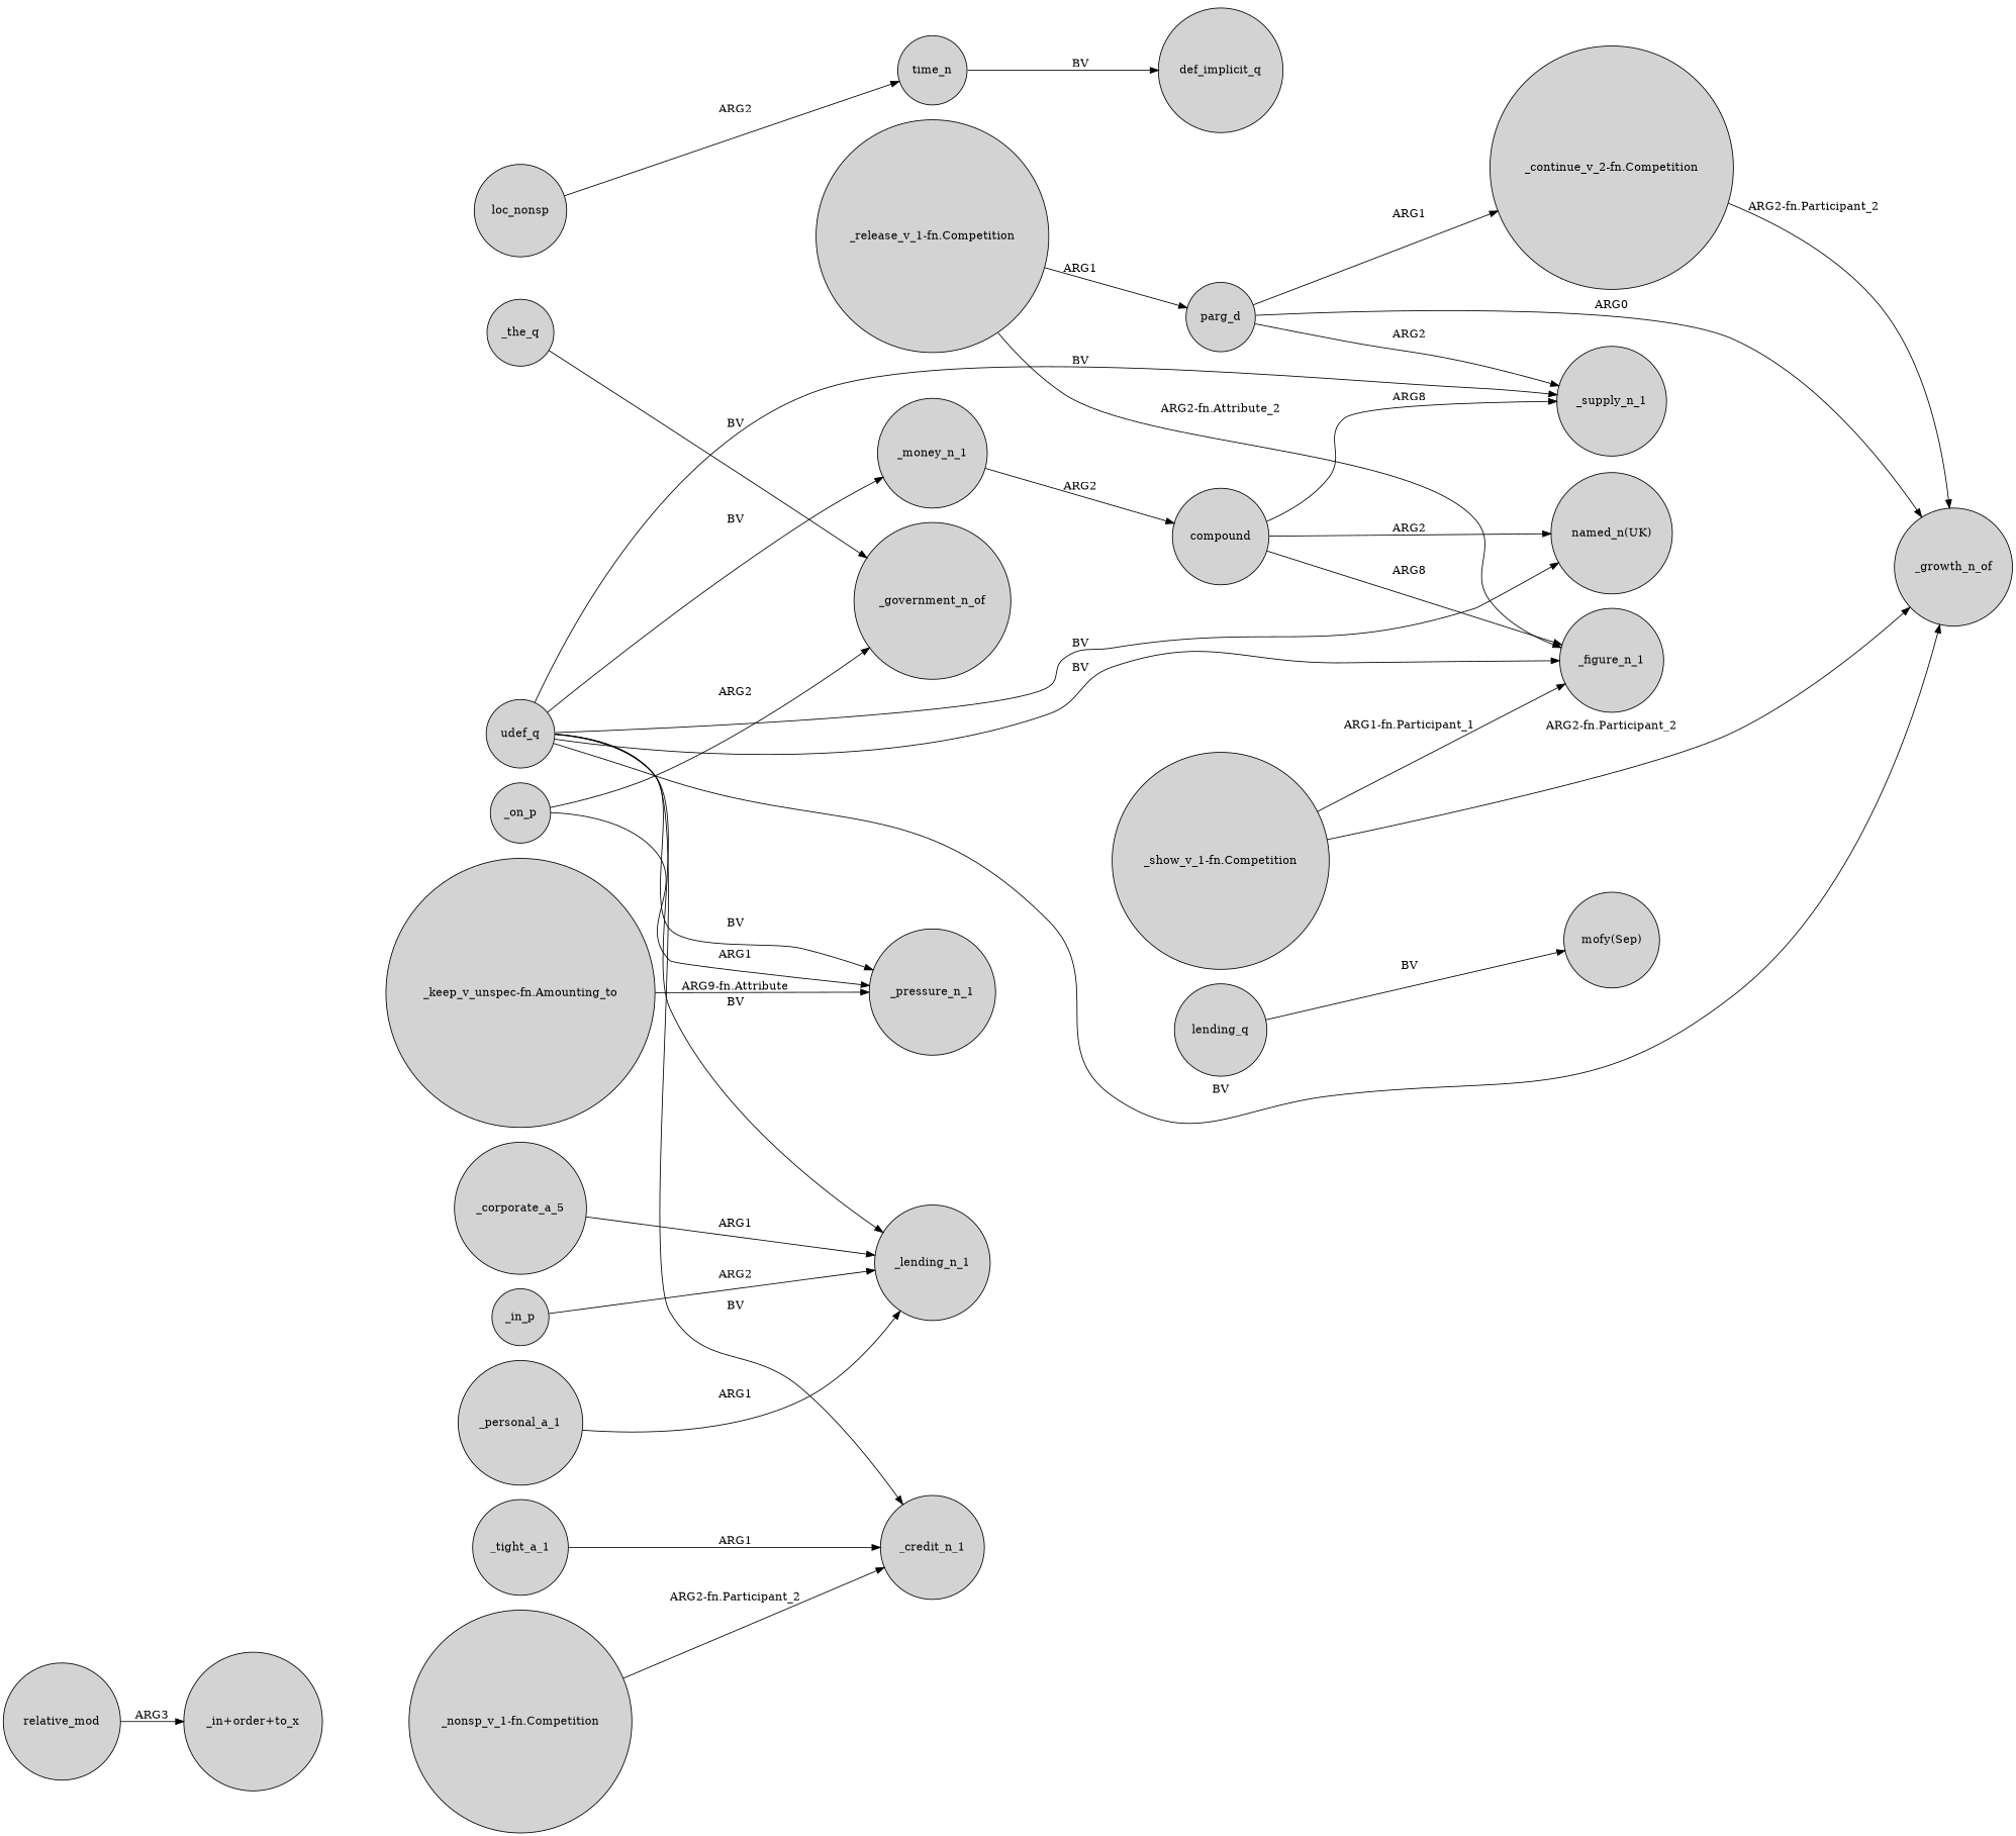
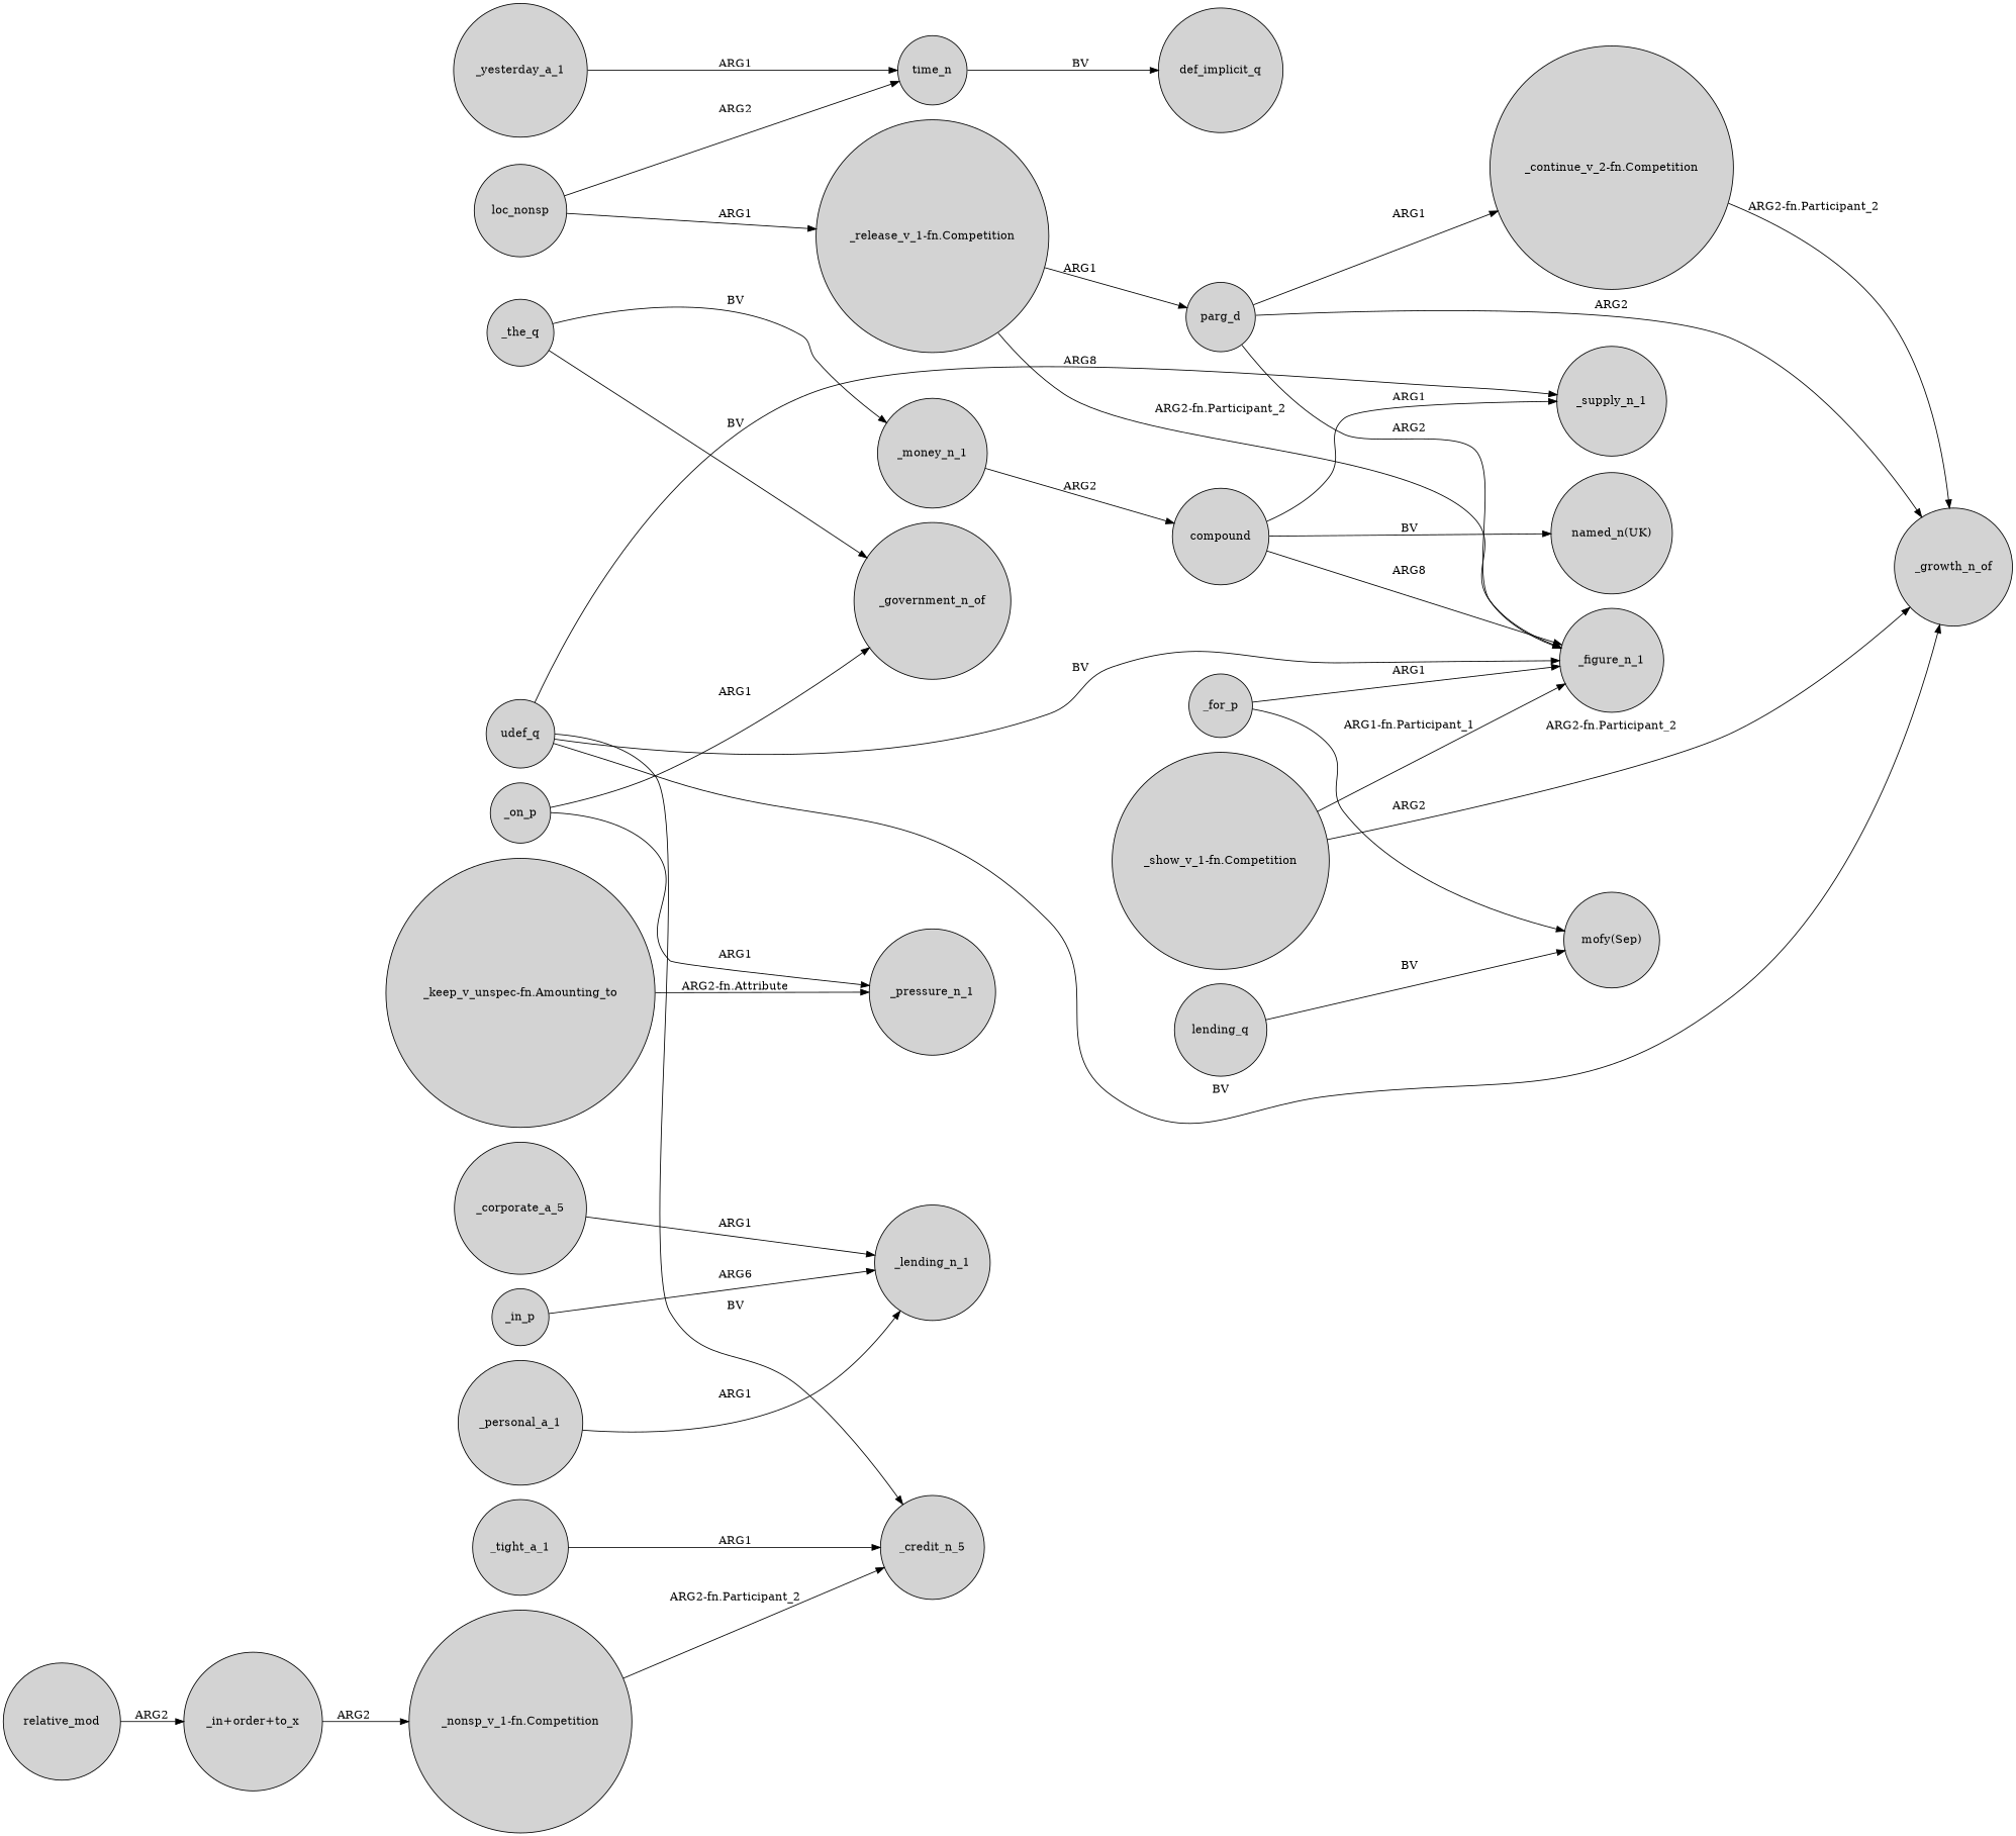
  digraph {
    rankdir=LR
    node [shape=circle style=filled]
    udef_q
    _figure_n_1
    _growth_n_of
    _pressure_n_1
    _lending_n_1
-   _credit_n_1
+   _credit_n_1 [label=_credit_n_5]
    _supply_n_1
    _money_n_1
    "named_n(UK)"
    compound
    parg_d
    "_continue_v_2-fn.Competition"
    "_release_v_1-fn.Competition"
    n14 [label="_nonsp_v_1-fn.Competition"]
    "_in+order+to_x"
    "_keep_v_unspec-fn.Amounting_to"
    _in_p
    _personal_a_1
    _tight_a_1
    "_show_v_1-fn.Competition"
+   _yesterday_a_1
    time_n
    def_implicit_q
+   _for_p
    "mofy(Sep)"
    _on_p
    _government_n_of
    relative_mod
    _the_q
    n30 [label=lending_q]
    n31 [label=_corporate_a_5]
    loc_nonsp
    udef_q -> _figure_n_1 [label=BV]
    udef_q -> _growth_n_of [label=BV]
-   udef_q -> _pressure_n_1 [label=BV]
-   udef_q -> _lending_n_1 [label=BV]
    udef_q -> _credit_n_1 [label=BV]
-   udef_q -> _supply_n_1 [label=BV]
-   udef_q -> _money_n_1 [label=BV]
-   udef_q -> "named_n(UK)" [label=BV]
+   udef_q -> _supply_n_1 [label=ARG8]
+   _the_q -> _money_n_1 [label=BV]
    _money_n_1 -> compound [label=ARG2]
    compound -> _figure_n_1 [label=ARG8]
-   compound -> _supply_n_1 [label=ARG8]
-   compound -> "named_n(UK)" [label=ARG2]
-   parg_d -> _supply_n_1 [label=ARG2]
-   parg_d -> _growth_n_of [label=ARG0]
+   compound -> _supply_n_1 [label=ARG1]
+   compound -> "named_n(UK)" [label=BV]
+   parg_d -> _figure_n_1 [label=ARG2]
+   parg_d -> _growth_n_of [label=ARG2]
    parg_d -> "_continue_v_2-fn.Competition" [label=ARG1]
    "_continue_v_2-fn.Competition" -> _growth_n_of [label="ARG2-fn.Participant_2"]
-   "_release_v_1-fn.Competition" -> _figure_n_1 [label="ARG2-fn.Attribute_2"]
+   "_release_v_1-fn.Competition" -> _figure_n_1 [label="ARG2-fn.Participant_2"]
    "_release_v_1-fn.Competition" -> parg_d [label=ARG1]
    n14 -> _credit_n_1 [label="ARG2-fn.Participant_2"]
-   "_keep_v_unspec-fn.Amounting_to" -> _pressure_n_1 [label="ARG9-fn.Attribute"]
-   _in_p -> _lending_n_1 [label=ARG2]
+   "_in+order+to_x" -> n14 [label=ARG2]
+   "_keep_v_unspec-fn.Amounting_to" -> _pressure_n_1 [label="ARG2-fn.Attribute"]
+   _in_p -> _lending_n_1 [label=ARG6]
    _personal_a_1 -> _lending_n_1 [label=ARG1]
    _tight_a_1 -> _credit_n_1 [label=ARG1]
    "_show_v_1-fn.Competition" -> _figure_n_1 [label="ARG1-fn.Participant_1"]
    "_show_v_1-fn.Competition" -> _growth_n_of [label="ARG2-fn.Participant_2"]
+   _yesterday_a_1 -> time_n [label=ARG1]
    time_n -> def_implicit_q [label=BV]
+   _for_p -> _figure_n_1 [label=ARG1]
+   _for_p -> "mofy(Sep)" [label=ARG2]
    _on_p -> _pressure_n_1 [label=ARG1]
-   _on_p -> _government_n_of [label=ARG2]
-   relative_mod -> "_in+order+to_x" [label=ARG3]
+   _on_p -> _government_n_of [label=ARG1]
+   relative_mod -> "_in+order+to_x" [label=ARG2]
    _the_q -> _government_n_of [label=BV]
    n30 -> "mofy(Sep)" [label=BV]
    n31 -> _lending_n_1 [label=ARG1]
+   loc_nonsp -> "_release_v_1-fn.Competition" [label=ARG1]
    loc_nonsp -> time_n [label=ARG2]
  }
